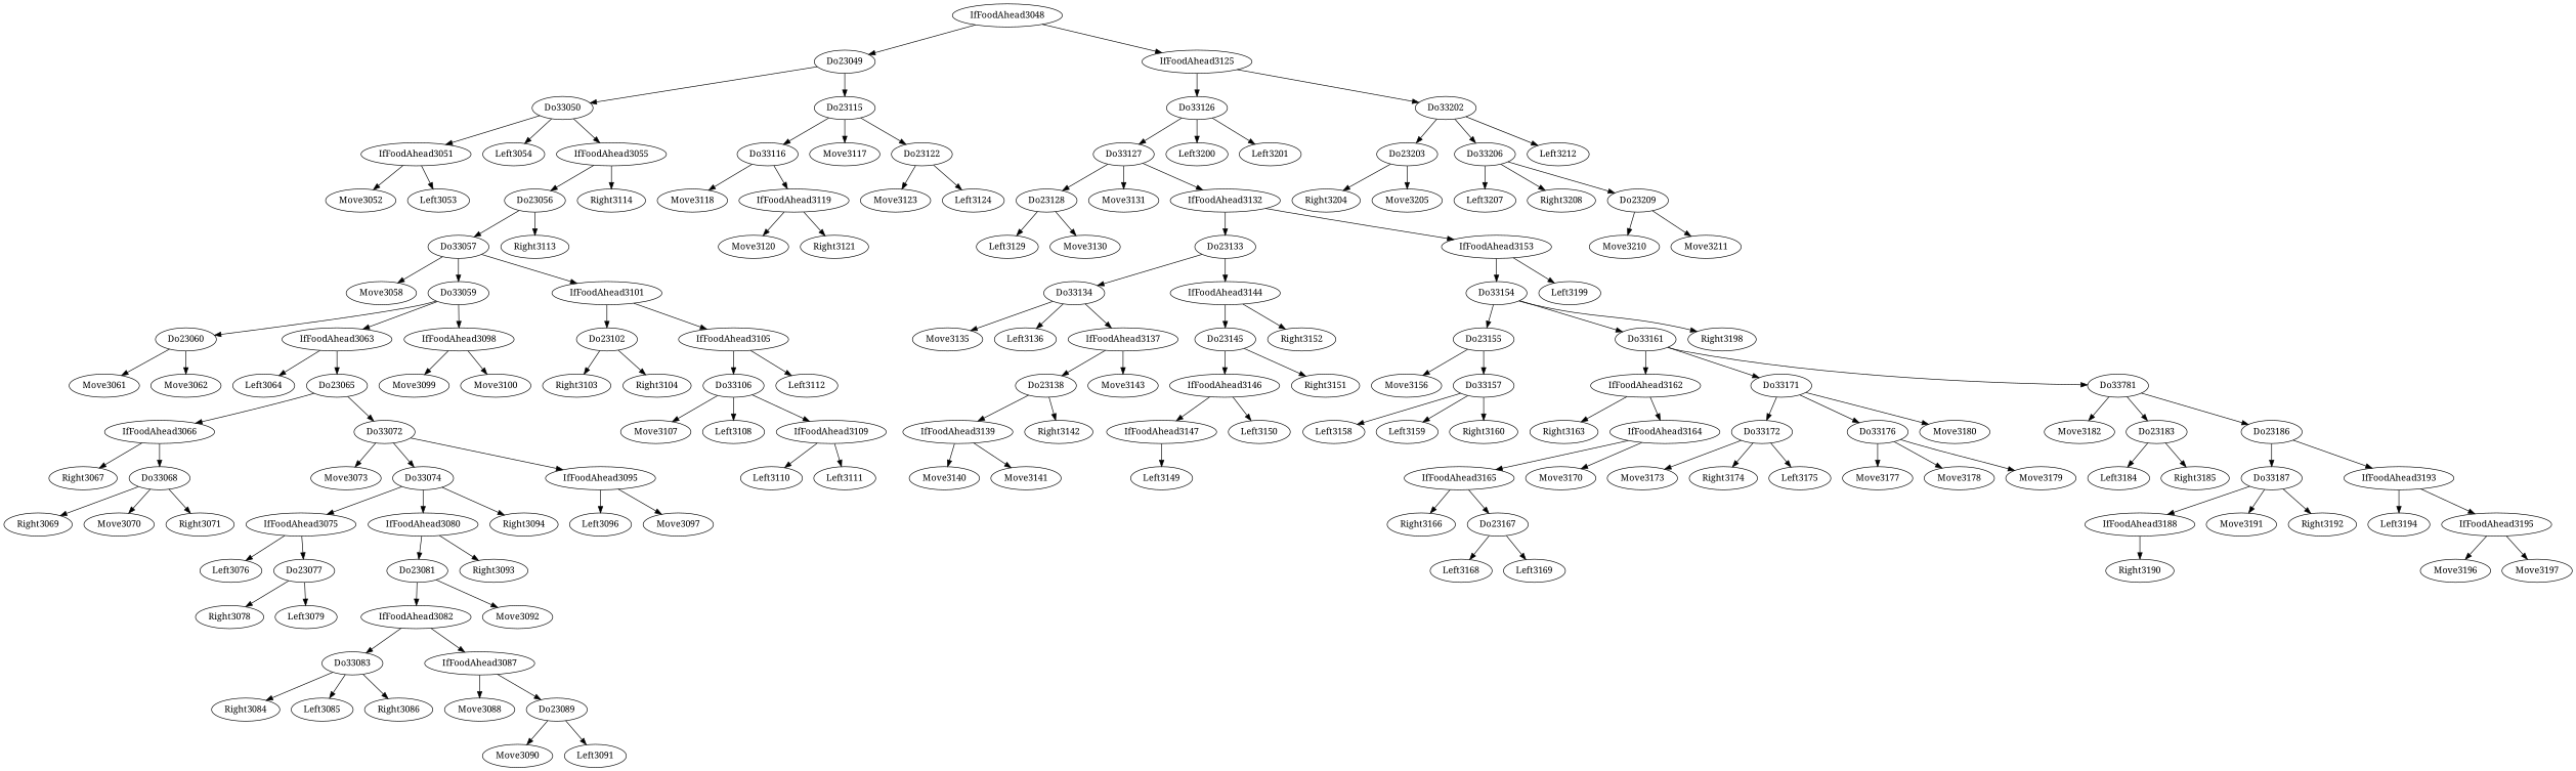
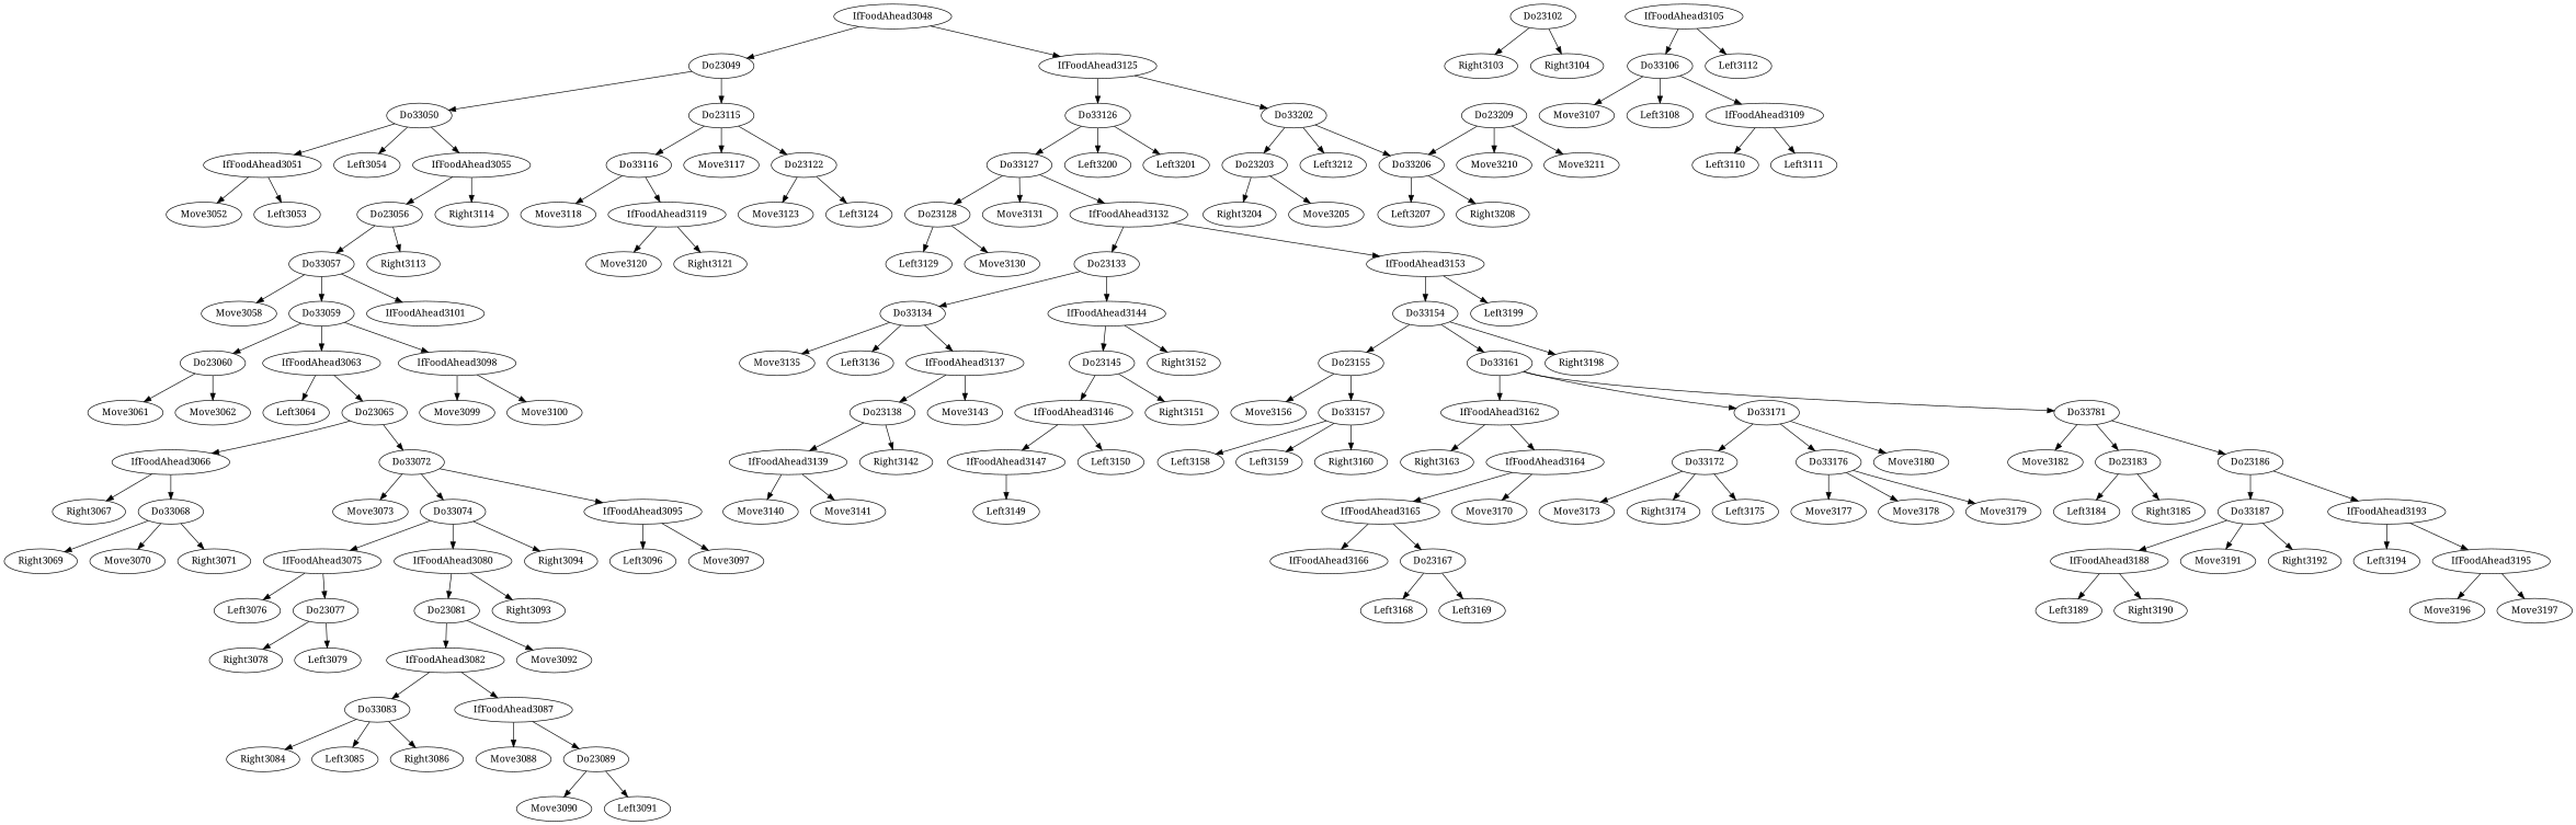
  digraph {
    fontname="Noto Serif"
    node [fontname="Noto Serif"]
    edge [fontname="Noto Serif"]
    IfFoodAhead3051
    Move3052
    Left3053
    Do33050
    Left3054
    IfFoodAhead3055
    Do23056
    Right3114
    Do33057
    Move3058
    Do33059
    IfFoodAhead3101
    Do23060
    IfFoodAhead3063
    IfFoodAhead3098
    Do23102
    IfFoodAhead3105
    Move3061
    Move3062
    Left3064
    Do23065
    Move3099
    Move3100
    IfFoodAhead3066
    Do33072
    Right3067
    Do33068
    Right3069
    Move3070
    Right3071
    Move3073
    Do33074
    IfFoodAhead3095
    IfFoodAhead3075
    IfFoodAhead3080
    Right3094
    Left3096
    Move3097
    Left3076
    Do23077
    Right3078
    Left3079
    Do23081
    Right3093
    Do33083
    Right3084
    Left3085
    Right3086
    IfFoodAhead3082
    IfFoodAhead3087
    Move3088
    Do23089
    Move3090
    Left3091
    Move3092
    Right3103
    Right3104
    Do33106
    Left3112
    Move3107
    Left3108
    IfFoodAhead3109
    Left3110
    Left3111
    Right3113
    Do23049
    Do23115
    Do33116
    Move3117
    Do23122
    Move3118
    IfFoodAhead3119
    Move3120
    Right3121
    Move3123
    Left3124
    IfFoodAhead3048
    IfFoodAhead3125
    Do33126
    Do33202
    Do23128
    Left3129
    Move3130
    Do33127
    Move3131
    IfFoodAhead3132
    Do23133
    IfFoodAhead3153
    Do33134
    Move3135
    Left3136
    IfFoodAhead3137
    Do23138
    Move3143
    IfFoodAhead3139
    Move3140
    Move3141
    Right3142
    IfFoodAhead3144
    Do23145
    Right3152
    IfFoodAhead3147
    Left3149
    IfFoodAhead3146
    Left3150
    Right3151
    Do33154
    Left3199
    Do23155
    Move3156
    Do33157
    Left3158
    Left3159
    Right3160
    Do33161
    Right3198
    IfFoodAhead3162
    Do33171
    n119 [label=Do33781]
    Right3163
    IfFoodAhead3164
    IfFoodAhead3165
    Move3170
-   Right3166
+   Right3166 [label=IfFoodAhead3166]
    Do23167
    Left3168
    Left3169
    Do33172
    Do33176
    Move3180
    Move3182
    Do23183
    Do23186
    Move3173
    Right3174
    Left3175
    Move3177
    Move3178
    Move3179
    Left3184
    Right3185
    Do33187
    IfFoodAhead3193
    IfFoodAhead3188
+   Left3189
    Right3190
    Move3191
    Right3192
    Left3194
    IfFoodAhead3195
    Move3196
    Move3197
    Left3200
    Left3201
    Do23203
    Do33206
    Left3212
    Right3204
    Move3205
    Left3207
    Right3208
    Do23209
    Move3210
    Move3211
    IfFoodAhead3051 -> Move3052
    IfFoodAhead3051 -> Left3053
    Do33050 -> IfFoodAhead3051
    Do33050 -> Left3054
    Do33050 -> IfFoodAhead3055
    IfFoodAhead3055 -> Do23056
    IfFoodAhead3055 -> Right3114
    Do23056 -> Do33057
    Do23056 -> Right3113
    Do33057 -> Move3058
    Do33057 -> Do33059
    Do33057 -> IfFoodAhead3101
    Do33059 -> Do23060
    Do33059 -> IfFoodAhead3063
    Do33059 -> IfFoodAhead3098
-   IfFoodAhead3101 -> Do23102
-   IfFoodAhead3101 -> IfFoodAhead3105
    Do23060 -> Move3061
    Do23060 -> Move3062
    IfFoodAhead3063 -> Left3064
    IfFoodAhead3063 -> Do23065
    IfFoodAhead3098 -> Move3099
    IfFoodAhead3098 -> Move3100
    Do23102 -> Right3103
    Do23102 -> Right3104
    IfFoodAhead3105 -> Do33106
    IfFoodAhead3105 -> Left3112
    Do23065 -> IfFoodAhead3066
    Do23065 -> Do33072
    IfFoodAhead3066 -> Right3067
    IfFoodAhead3066 -> Do33068
    Do33072 -> Move3073
    Do33072 -> Do33074
    Do33072 -> IfFoodAhead3095
    Do33068 -> Right3069
    Do33068 -> Move3070
    Do33068 -> Right3071
    Do33074 -> IfFoodAhead3075
    Do33074 -> IfFoodAhead3080
    Do33074 -> Right3094
    IfFoodAhead3095 -> Left3096
    IfFoodAhead3095 -> Move3097
    IfFoodAhead3075 -> Left3076
    IfFoodAhead3075 -> Do23077
    IfFoodAhead3080 -> Do23081
    IfFoodAhead3080 -> Right3093
    Do23077 -> Right3078
    Do23077 -> Left3079
    Do23081 -> IfFoodAhead3082
    Do23081 -> Move3092
    Do33083 -> Right3084
    Do33083 -> Left3085
    Do33083 -> Right3086
    IfFoodAhead3082 -> Do33083
    IfFoodAhead3082 -> IfFoodAhead3087
    IfFoodAhead3087 -> Move3088
    IfFoodAhead3087 -> Do23089
    Do23089 -> Move3090
    Do23089 -> Left3091
    Do33106 -> Move3107
    Do33106 -> Left3108
    Do33106 -> IfFoodAhead3109
    IfFoodAhead3109 -> Left3110
    IfFoodAhead3109 -> Left3111
    Do23049 -> Do33050
    Do23049 -> Do23115
    Do23115 -> Do33116
    Do23115 -> Move3117
    Do23115 -> Do23122
    Do33116 -> Move3118
    Do33116 -> IfFoodAhead3119
    Do23122 -> Move3123
    Do23122 -> Left3124
    IfFoodAhead3119 -> Move3120
    IfFoodAhead3119 -> Right3121
    IfFoodAhead3048 -> Do23049
    IfFoodAhead3048 -> IfFoodAhead3125
    IfFoodAhead3125 -> Do33126
    IfFoodAhead3125 -> Do33202
    Do33126 -> Do33127
    Do33126 -> Left3200
    Do33126 -> Left3201
    Do33202 -> Do23203
    Do33202 -> Do33206
    Do33202 -> Left3212
    Do23128 -> Left3129
    Do23128 -> Move3130
    Do33127 -> Do23128
    Do33127 -> Move3131
    Do33127 -> IfFoodAhead3132
    IfFoodAhead3132 -> Do23133
    IfFoodAhead3132 -> IfFoodAhead3153
    Do23133 -> Do33134
    Do23133 -> IfFoodAhead3144
    IfFoodAhead3153 -> Do33154
    IfFoodAhead3153 -> Left3199
    Do33134 -> Move3135
    Do33134 -> Left3136
    Do33134 -> IfFoodAhead3137
    IfFoodAhead3137 -> Do23138
    IfFoodAhead3137 -> Move3143
    Do23138 -> IfFoodAhead3139
    Do23138 -> Right3142
    IfFoodAhead3139 -> Move3140
    IfFoodAhead3139 -> Move3141
    IfFoodAhead3144 -> Do23145
    IfFoodAhead3144 -> Right3152
    Do23145 -> IfFoodAhead3146
    Do23145 -> Right3151
    IfFoodAhead3147 -> Left3149
    IfFoodAhead3146 -> IfFoodAhead3147
    IfFoodAhead3146 -> Left3150
    Do33154 -> Do23155
    Do33154 -> Do33161
    Do33154 -> Right3198
    Do23155 -> Move3156
    Do23155 -> Do33157
    Do33157 -> Left3158
    Do33157 -> Left3159
    Do33157 -> Right3160
    Do33161 -> IfFoodAhead3162
    Do33161 -> Do33171
    Do33161 -> n119
    IfFoodAhead3162 -> Right3163
    IfFoodAhead3162 -> IfFoodAhead3164
    Do33171 -> Do33172
    Do33171 -> Do33176
    Do33171 -> Move3180
    n119 -> Move3182
    n119 -> Do23183
    n119 -> Do23186
    IfFoodAhead3164 -> IfFoodAhead3165
    IfFoodAhead3164 -> Move3170
    IfFoodAhead3165 -> Right3166
    IfFoodAhead3165 -> Do23167
    Do23167 -> Left3168
    Do23167 -> Left3169
    Do33172 -> Move3173
    Do33172 -> Right3174
    Do33172 -> Left3175
    Do33176 -> Move3177
    Do33176 -> Move3178
    Do33176 -> Move3179
    Do23183 -> Left3184
    Do23183 -> Right3185
    Do23186 -> Do33187
    Do23186 -> IfFoodAhead3193
    Do33187 -> IfFoodAhead3188
    Do33187 -> Move3191
    Do33187 -> Right3192
    IfFoodAhead3193 -> Left3194
    IfFoodAhead3193 -> IfFoodAhead3195
+   IfFoodAhead3188 -> Left3189
    IfFoodAhead3188 -> Right3190
    IfFoodAhead3195 -> Move3196
    IfFoodAhead3195 -> Move3197
    Do23203 -> Right3204
    Do23203 -> Move3205
    Do33206 -> Left3207
    Do33206 -> Right3208
-   Do33206 -> Do23209
+   Do23209 -> Do33206
    Do23209 -> Move3210
    Do23209 -> Move3211
  }
